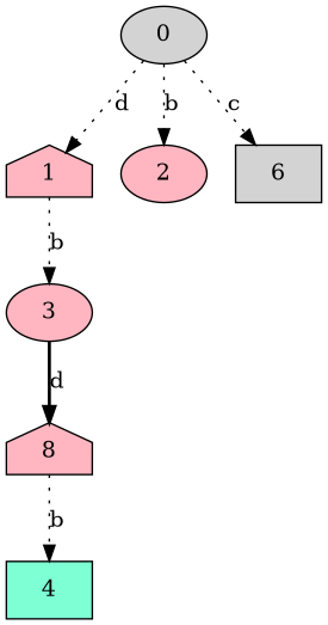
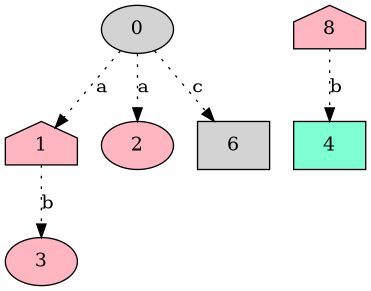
  strict digraph {
    node [fillcolor=lightpink shape=ellipse style=filled]
    edge [style=dotted]
    0 [fillcolor=lightgrey]
    1 [shape=house]
    2
    6 [fillcolor=lightgrey shape=box]
    3
    4 [fillcolor=aquamarine shape=box]
    8 [shape=house]
-   0 -> 1 [label=d]
-   0 -> 2 [label=b]
+   0 -> 1 [label=a]
+   0 -> 2 [label=a]
    0 -> 6 [label=c]
    1 -> 3 [label=b]
-   3 -> 8 [label=d style=bold]
    8 -> 4 [label=b]
  }
